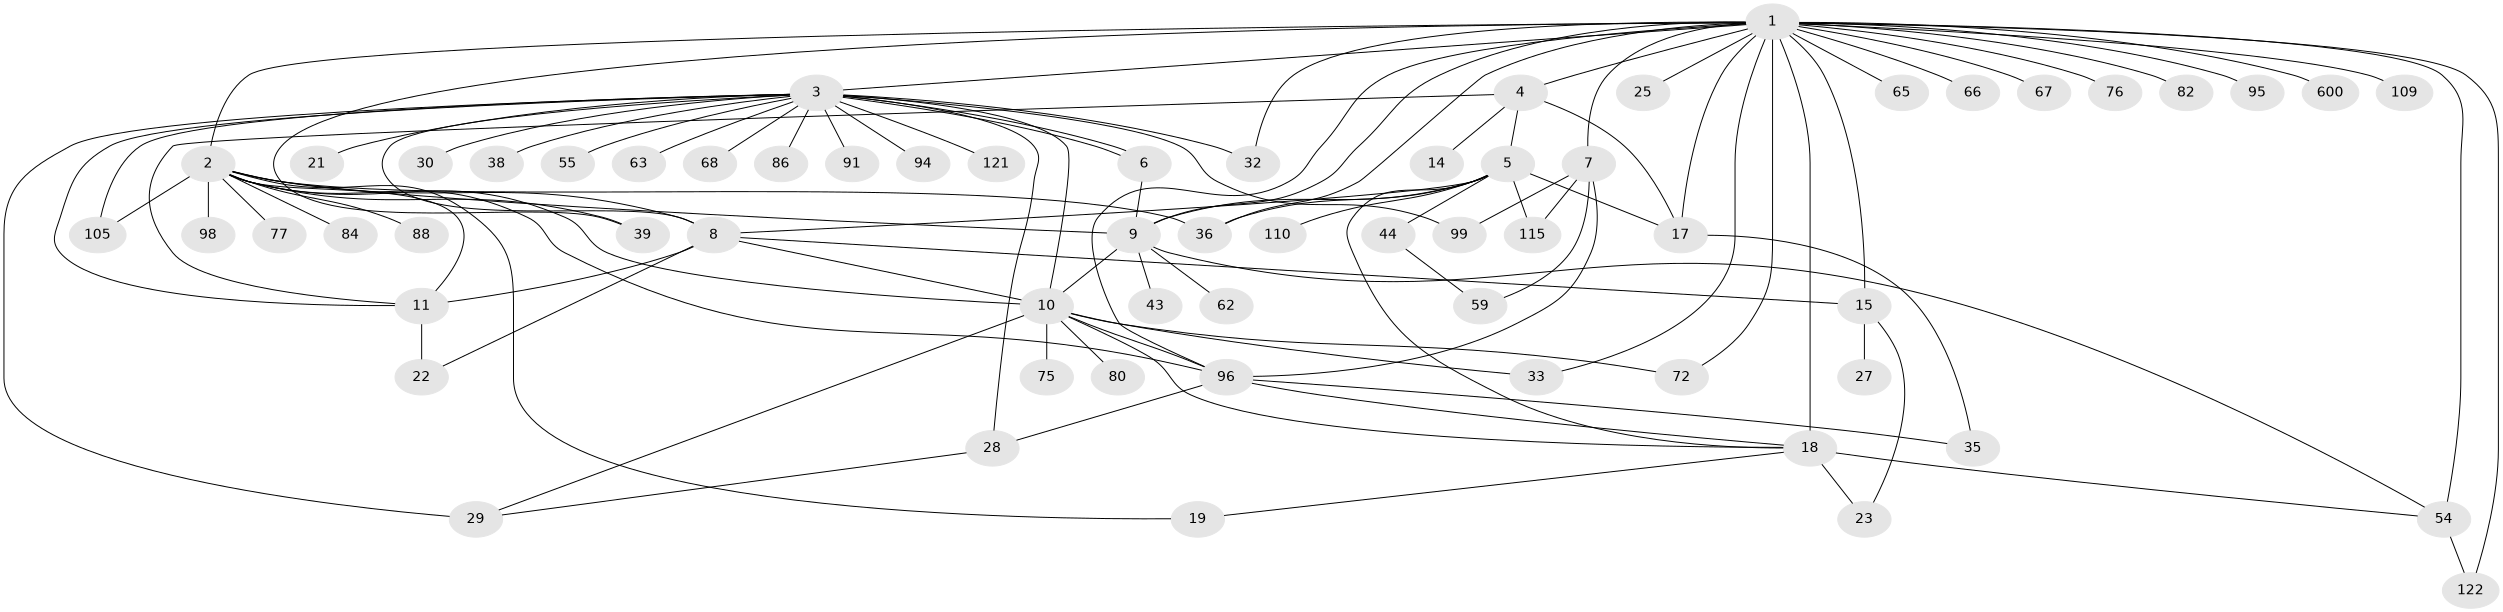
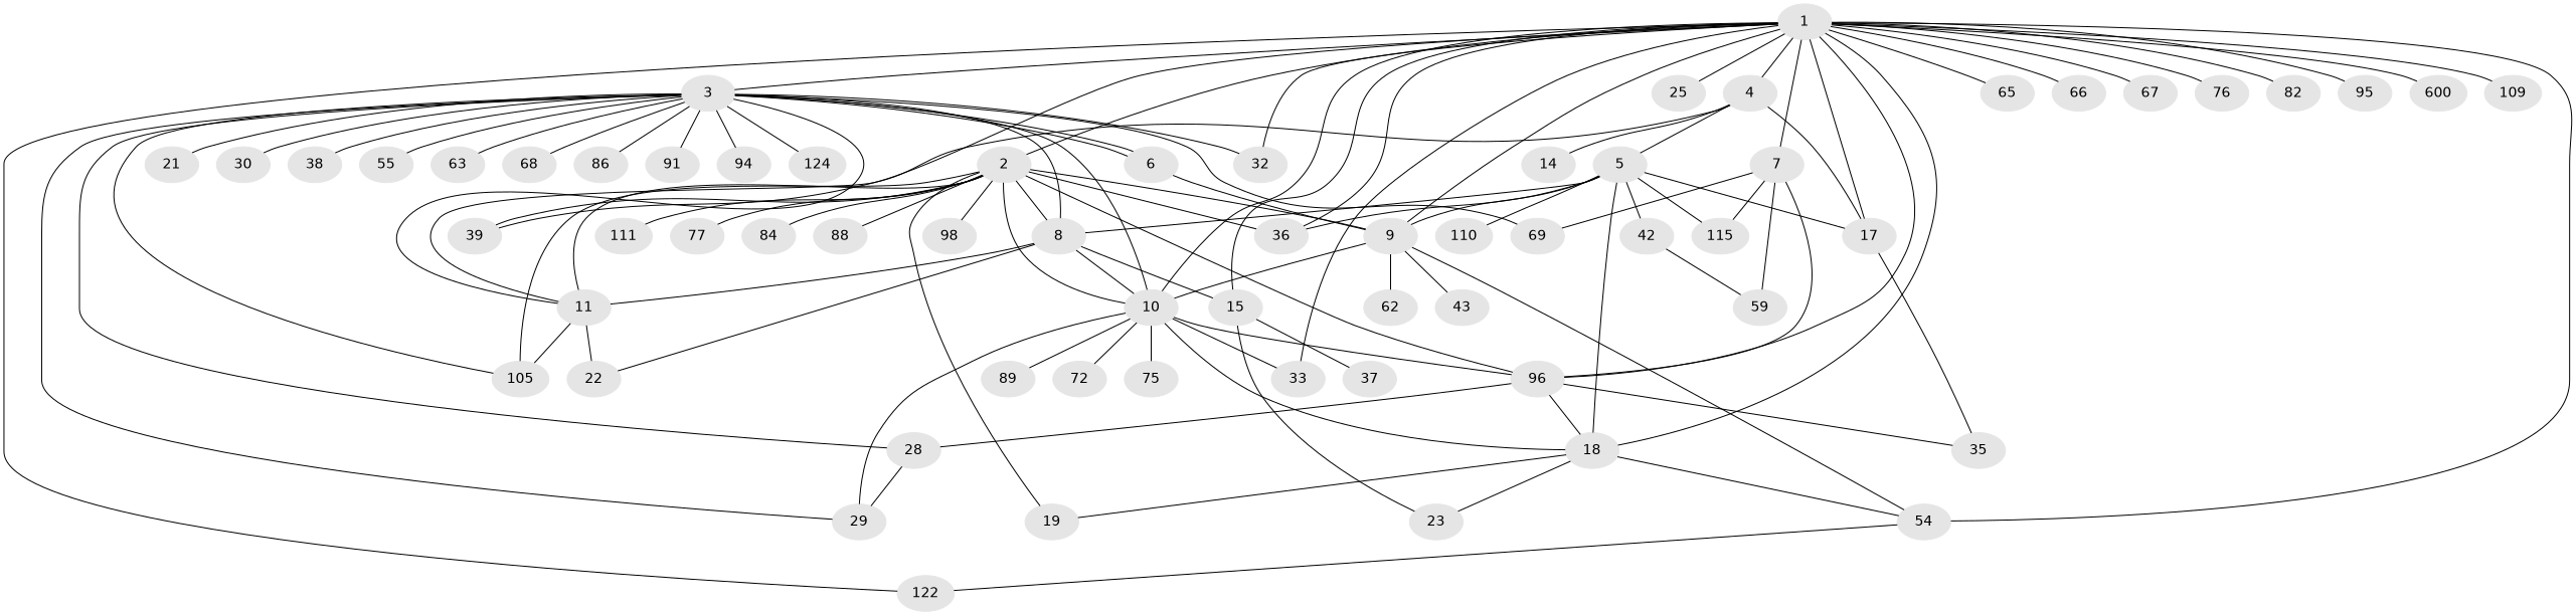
  graph {
    fontname="DejaVu Sans"
    node [color=gray90 fontname="DejaVu Sans" style=filled]
    edge [fontname="DejaVu Sans"]
    1 [super="+13"]
    2
    3 [super="+69+26"]
    4
    7
    9 [super="+31+127+102"]
    10 [super="+20+64+90+37"]
    15
    n9 [label=96 super="+34"]
    17 [super="+73+42+71"]
    18 [super="+126+119+97+56+70"]
    25
    32 [super="+50"]
    33 [super="+104"]
    36 [super="+53+113+121+78"]
    39
    54 [super="+89+106"]
    65
    66
    67
    76
    82
    95
    n24 [label=600]
    109
    122
    8 [super="+12"]
    11
    19
    77 [super="+87"]
    84
    88
    98
    105 [super="+130"]
+   111
    6 [super="+108+47+79"]
    21
    28 [super="+81"]
    29 [super="+60"]
    30
    38 [super="+85"]
    55 [super="+103"]
    63 [super="+112"]
    68
    86
    91
    94
-   99
-   124 [label=121]
+   99 [label=69]
+   124
    5
    14
    115
    59
    43
    62
    72
    75 [super="+125"]
-   80
+   80 [label=89]
    23
-   27
+   27 [label=37]
    35 [super="+48"]
    22 [super="+46+51"]
-   44 [super="+61"]
+   44 [super="+61" label=42]
    110
    1 -- 2 [weight=2]
    1 -- 3
    1 -- 4 [weight=2]
    1 -- 7
    1 -- 9
-   1 -- 72
+   1 -- 10
    1 -- 15
    1 -- n9
    1 -- 17
    1 -- 18 [weight=3]
    1 -- 25
    1 -- 32 [weight=2]
    1 -- 33
    1 -- 36
    1 -- 39
    1 -- 54 [weight=2]
    1 -- 65
    1 -- 66
    1 -- 67
    1 -- 76
    1 -- 82
    1 -- 95
    1 -- n24
    1 -- 109
    1 -- 122
    2 -- 9
    2 -- 10
    2 -- n9
    2 -- 36
    2 -- 39
    2 -- 8 [weight=2]
    2 -- 11
    2 -- 19
    2 -- 77
    2 -- 84
    2 -- 88
    2 -- 98
    2 -- 105
+   2 -- 111
    3 -- 10 [weight=2]
    3 -- 32
    3 -- 8
    3 -- 11
    3 -- 105
    3 -- 6
    3 -- 6
    3 -- 21
    3 -- 28
    3 -- 29
    3 -- 30
    3 -- 38
    3 -- 55
    3 -- 63
    3 -- 68
    3 -- 86
    3 -- 91
    3 -- 94
    3 -- 99
    3 -- 124
    4 -- 17
    4 -- 11
    4 -- 5
    4 -- 14
    7 -- n9
    7 -- 99
    7 -- 115
    7 -- 59
    9 -- 10 [weight=3]
    9 -- 54
    9 -- 43
    9 -- 62
    10 -- n9
    10 -- 18
    10 -- 33
    10 -- 29
    10 -- 72
    10 -- 75 [weight=2]
    10 -- 80
    15 -- 23
    15 -- 27
    n9 -- 18
    n9 -- 28
    n9 -- 35
    17 -- 35
    18 -- 54
    18 -- 19
    18 -- 23
    54 -- 122
    8 -- 10
    8 -- 15
    8 -- 11
    8 -- 22
+   11 -- 105
    11 -- 22 [weight=2]
    6 -- 9
    28 -- 29
    5 -- 9
    5 -- 17
    5 -- 18
    5 -- 36
    5 -- 8
    5 -- 115
    5 -- 44
    5 -- 110
    44 -- 59
  }
